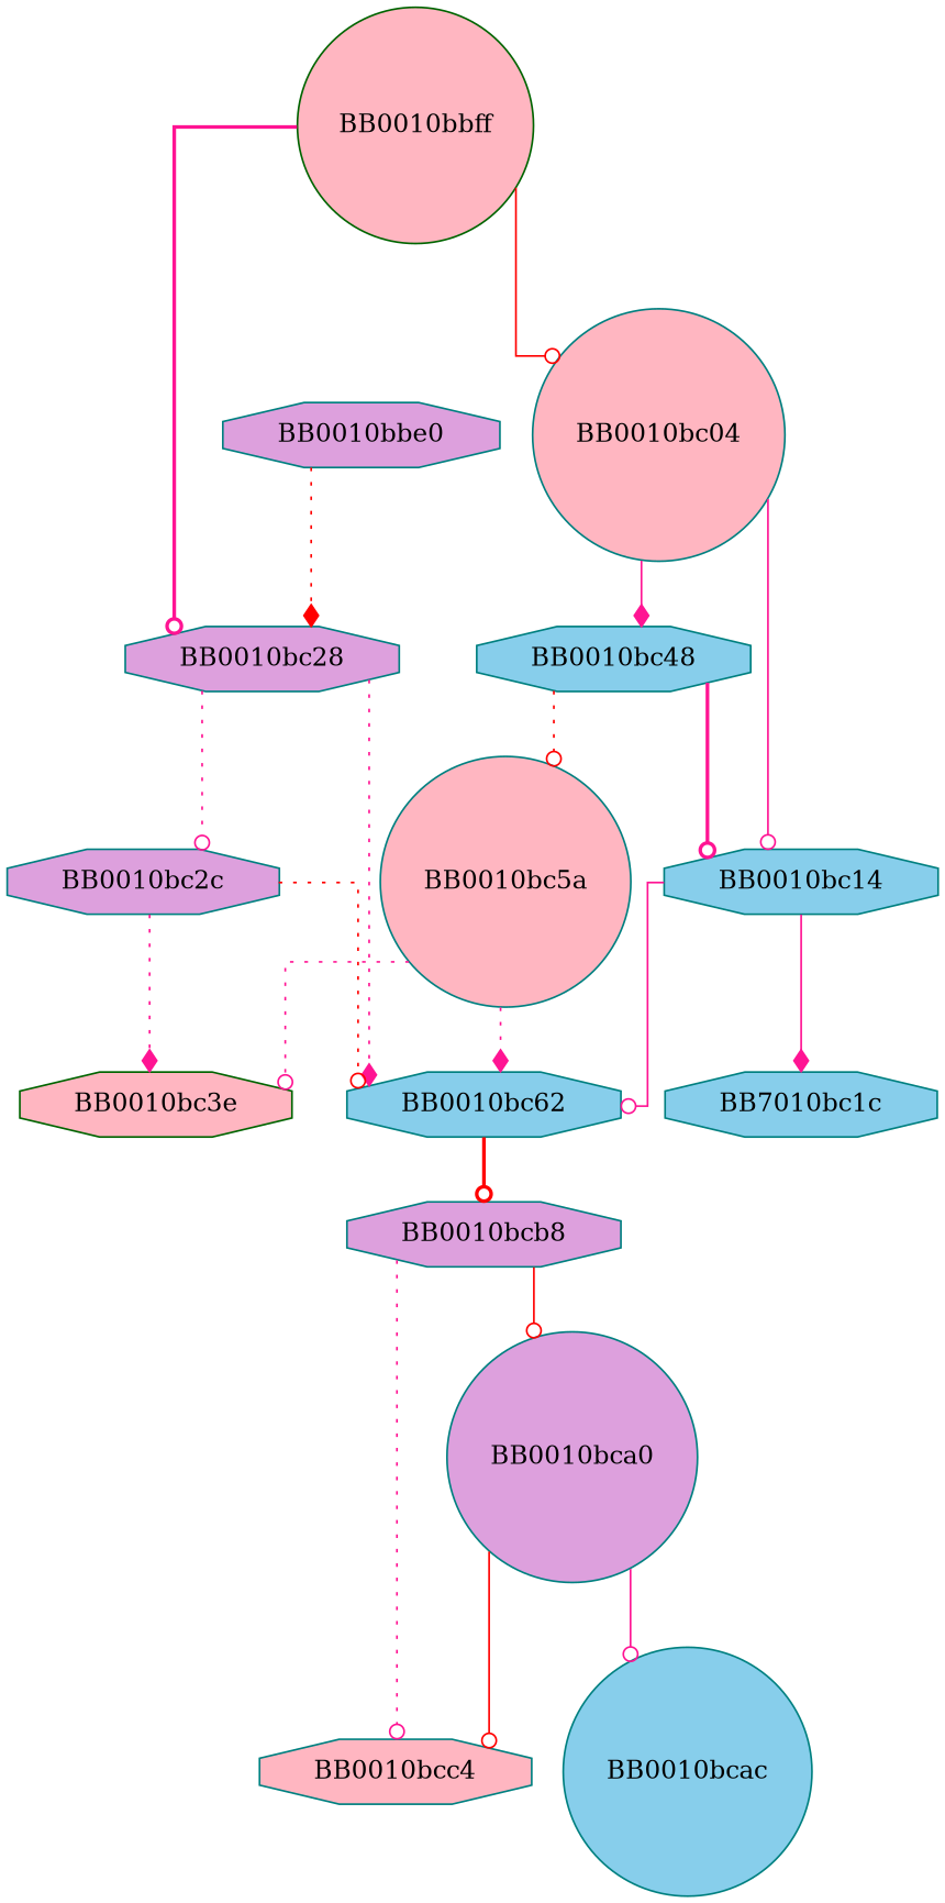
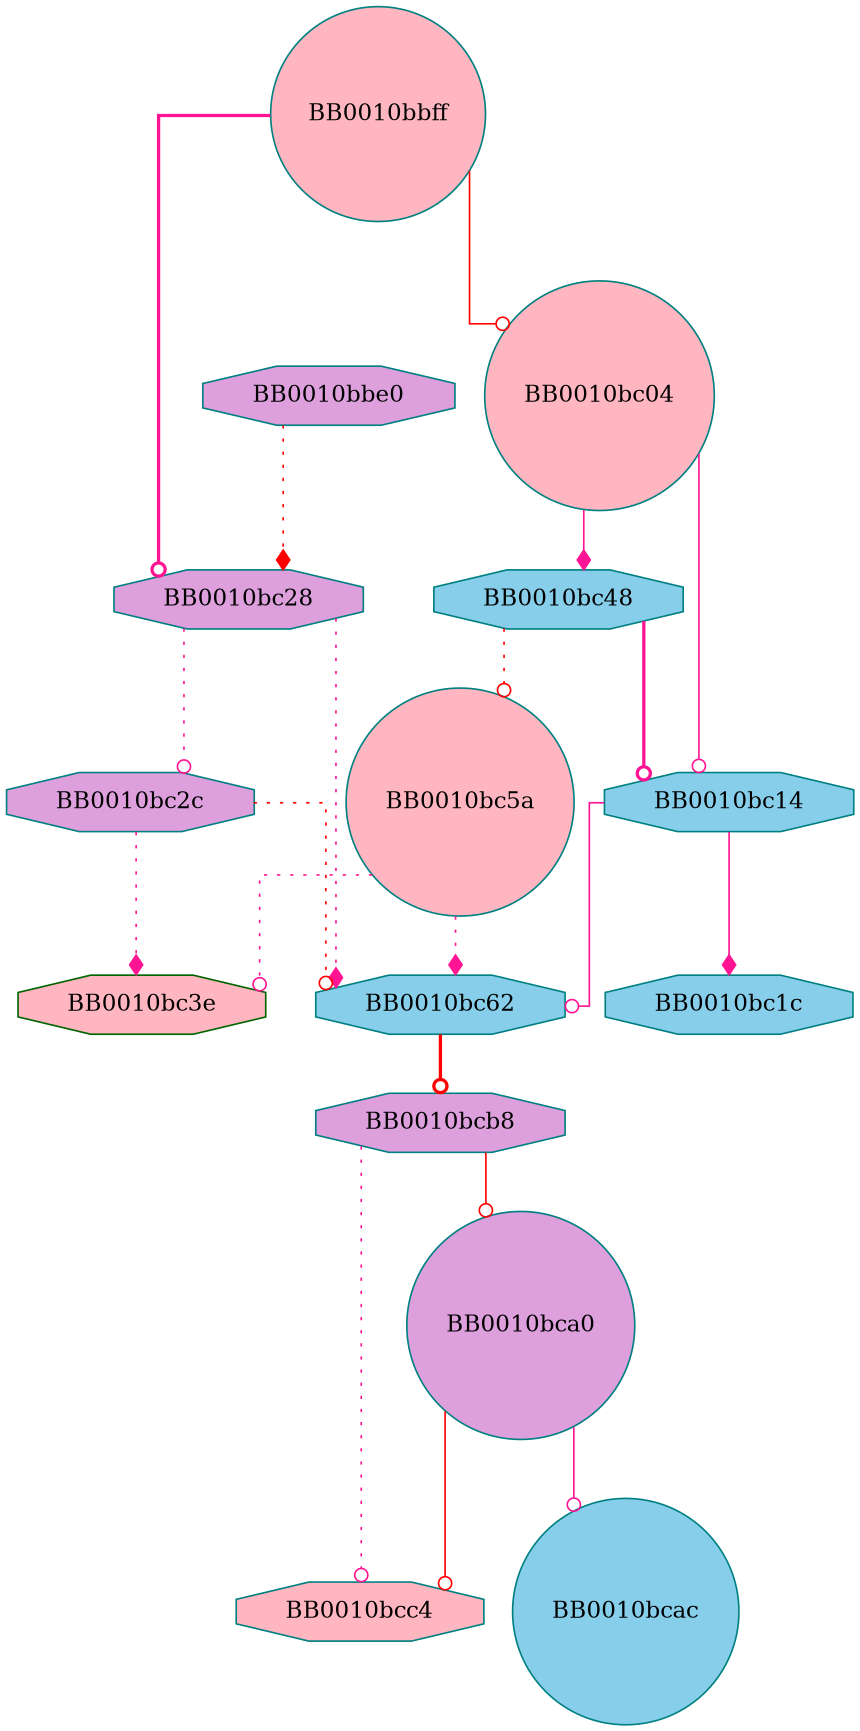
  digraph {
    splines=ortho
    node [color=teal fillcolor=plum shape=octagon style=filled]
    edge [arrowhead=odot color=deeppink style=dotted]
    BB0010bbe0
    BB0010bc28
    BB0010bc62 [fillcolor=skyblue]
    BB0010bc2c
-   BB0010bbff [color=darkgreen fillcolor=lightpink shape=circle]
+   BB0010bbff [fillcolor=lightpink shape=circle]
    BB0010bc04 [fillcolor=lightpink shape=circle]
    BB0010bcb8
    BB0010bc3e [color=darkgreen fillcolor=lightpink]
    BB0010bc48 [fillcolor=skyblue]
    BB0010bc14 [fillcolor=skyblue]
    BB0010bc5a [fillcolor=lightpink shape=circle]
-   BB0010bc1c [fillcolor=skyblue label=BB7010bc1c]
+   BB0010bc1c [fillcolor=skyblue]
    BB0010bca0 [shape=circle]
    BB0010bcc4 [fillcolor=lightpink]
    BB0010bcac [fillcolor=skyblue shape=circle]
    BB0010bbe0 -> BB0010bc28 [arrowhead=diamond color=red]
    BB0010bc28 -> BB0010bc62 [arrowhead=diamond]
    BB0010bc28 -> BB0010bc2c
    BB0010bc62 -> BB0010bcb8 [color=red style=bold]
    BB0010bc2c -> BB0010bc62 [color=red]
    BB0010bc2c -> BB0010bc3e [arrowhead=diamond]
    BB0010bbff -> BB0010bc28 [style=bold]
    BB0010bbff -> BB0010bc04 [color=red style=solid]
    BB0010bc04 -> BB0010bc48 [arrowhead=diamond style=solid]
    BB0010bc04 -> BB0010bc14 [style=solid]
    BB0010bcb8 -> BB0010bca0 [color=red style=solid]
    BB0010bcb8 -> BB0010bcc4
    BB0010bc48 -> BB0010bc14 [style=bold]
    BB0010bc48 -> BB0010bc5a [color=red]
    BB0010bc14 -> BB0010bc62 [style=solid]
    BB0010bc14 -> BB0010bc1c [arrowhead=diamond style=solid]
    BB0010bc5a -> BB0010bc62 [arrowhead=diamond]
    BB0010bc5a -> BB0010bc3e
    BB0010bca0 -> BB0010bcc4 [color=red style=solid]
    BB0010bca0 -> BB0010bcac [style=solid]
  }
